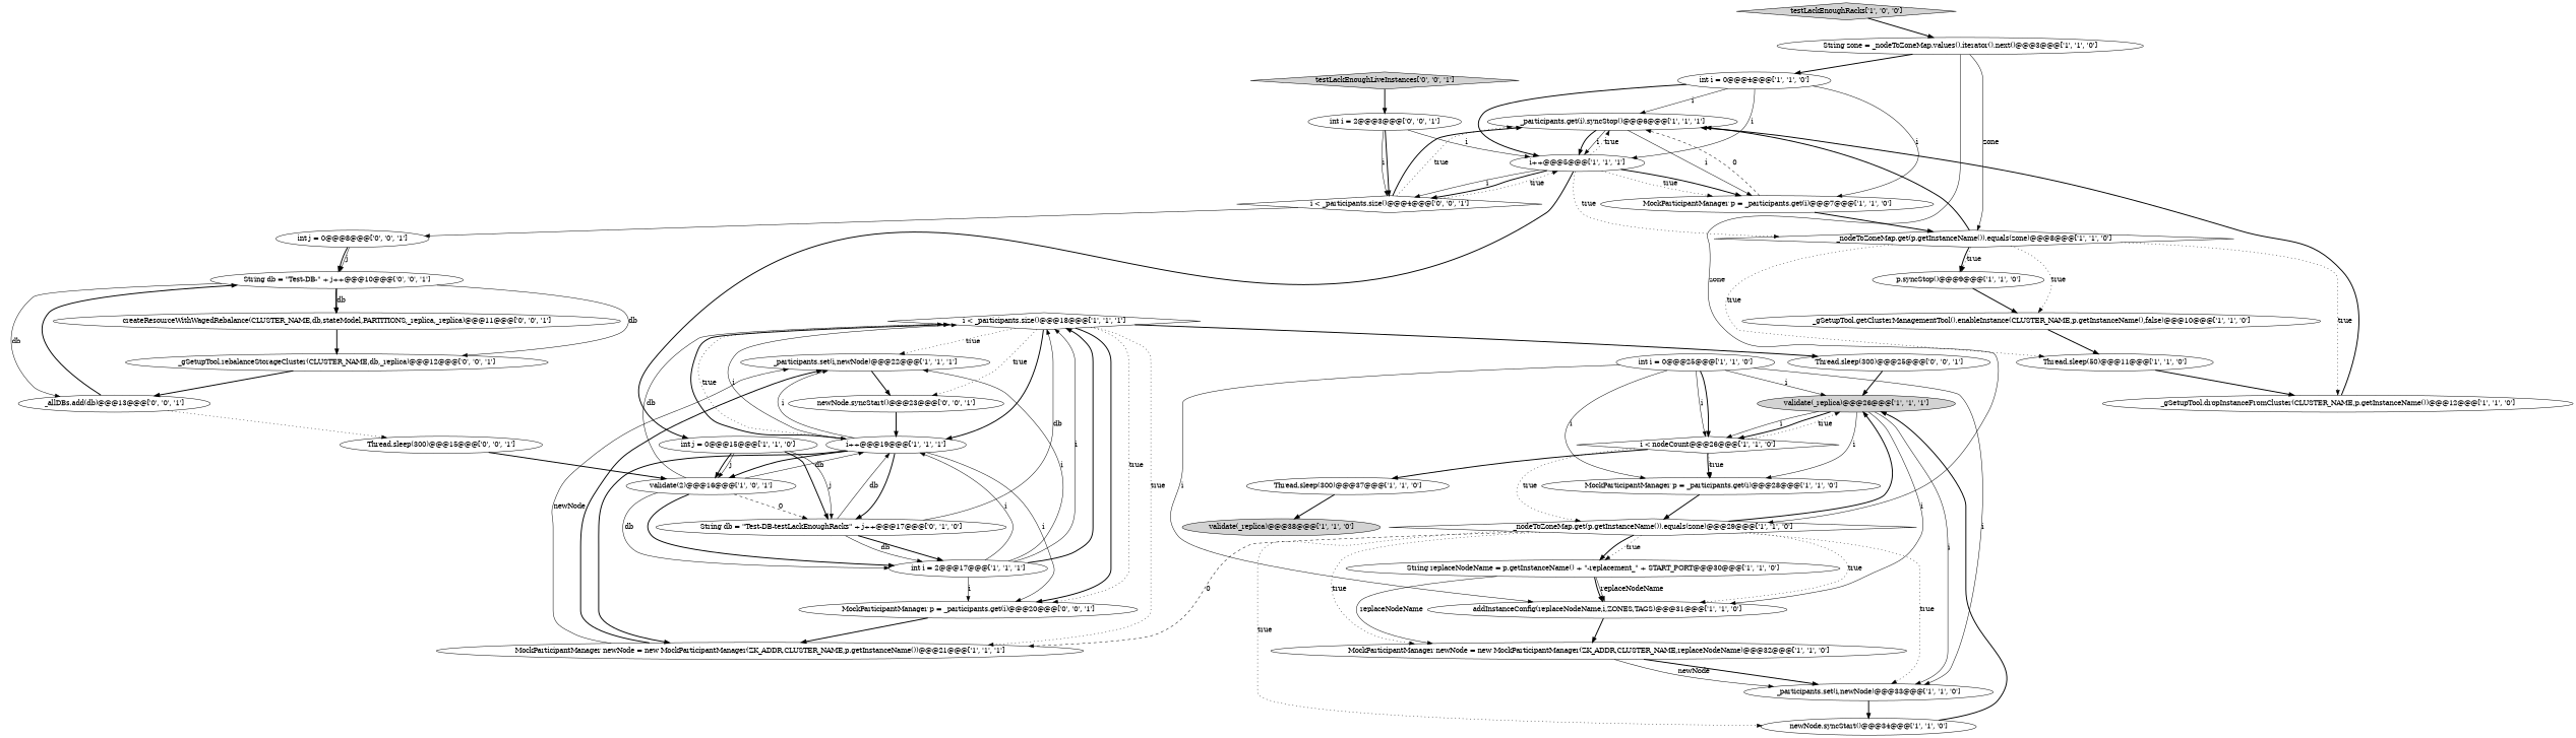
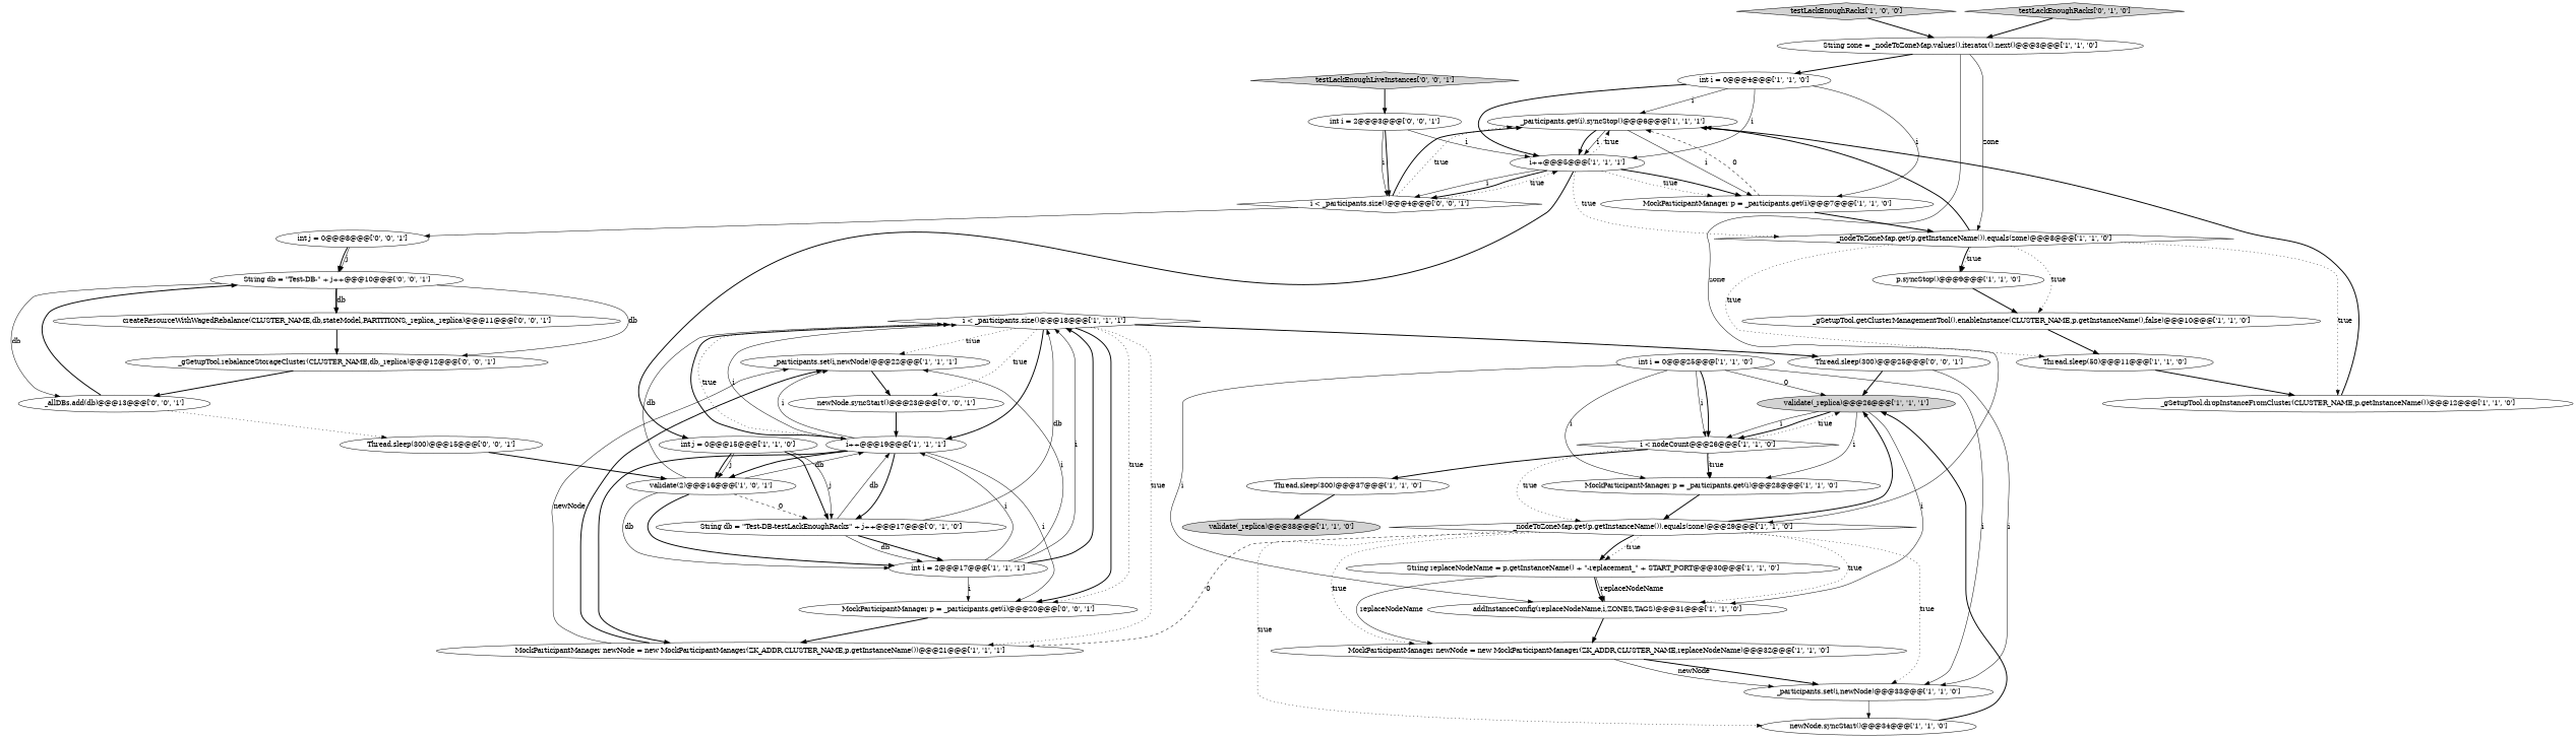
  digraph {
    node [fillcolor=white shape=ellipse style=filled]
    edge [style=bold]
    n1 [label="i < _participants.size()@@@18@@@['1', '1', '1']" shape=diamond]
    n2 [label="_participants.set(i,newNode)@@@22@@@['1', '1', '1']"]
    n3 [label="MockParticipantManager p = _participants.get(i)@@@20@@@['0', '0', '1']"]
    n4 [label="MockParticipantManager newNode = new MockParticipantManager(ZK_ADDR,CLUSTER_NAME,p.getInstanceName())@@@21@@@['1', '1', '1']"]
    n5 [label="Thread.sleep(300)@@@25@@@['0', '0', '1']"]
    n6 [label="i++@@@19@@@['1', '1', '1']"]
    n7 [label="newNode.syncStart()@@@23@@@['0', '0', '1']"]
    n8 [fillcolor=lightgray label="validate(_replica)@@@26@@@['1', '1', '1']"]
    n9 [label="validate(2)@@@16@@@['1', '0', '1']"]
    n10 [label="String db = \"Test-DB-testLackEnoughRacks\" + j++@@@17@@@['0', '1', '0']"]
    n11 [label="MockParticipantManager newNode = new MockParticipantManager(ZK_ADDR,CLUSTER_NAME,replaceNodeName)@@@32@@@['1', '1', '0']"]
    n12 [label="_participants.set(i,newNode)@@@33@@@['1', '1', '0']"]
    n13 [label="newNode.syncStart()@@@34@@@['1', '1', '0']"]
    n14 [label="MockParticipantManager p = _participants.get(i)@@@28@@@['1', '1', '0']"]
    n15 [label="i < nodeCount@@@26@@@['1', '1', '0']" shape=diamond]
    n16 [label="addInstanceConfig(replaceNodeName,i,ZONES,TAGS)@@@31@@@['1', '1', '0']"]
    n17 [label="Thread.sleep(50)@@@11@@@['1', '1', '0']"]
    n18 [label="_gSetupTool.dropInstanceFromCluster(CLUSTER_NAME,p.getInstanceName())@@@12@@@['1', '1', '0']"]
    n19 [label="_participants.get(i).syncStop()@@@6@@@['1', '1', '1']"]
    n20 [label="int i = 2@@@17@@@['1', '1', '1']"]
    n21 [label="int j = 0@@@8@@@['0', '0', '1']"]
    n22 [label="String db = \"Test-DB-\" + j++@@@10@@@['0', '0', '1']"]
    n23 [label="_allDBs.add(db)@@@13@@@['0', '0', '1']"]
    n24 [label="createResourceWithWagedRebalance(CLUSTER_NAME,db,stateModel,PARTITIONS,_replica,_replica)@@@11@@@['0', '0', '1']"]
    n25 [label="_gSetupTool.rebalanceStorageCluster(CLUSTER_NAME,db,_replica)@@@12@@@['0', '0', '1']"]
    n26 [label="int i = 0@@@4@@@['1', '1', '0']"]
    n27 [label="MockParticipantManager p = _participants.get(i)@@@7@@@['1', '1', '0']"]
    n28 [label="i++@@@5@@@['1', '1', '1']"]
    n29 [label="_nodeToZoneMap.get(p.getInstanceName()).equals(zone)@@@8@@@['1', '1', '0']" shape=diamond]
    n30 [label="i < _participants.size()@@@4@@@['0', '0', '1']" shape=diamond]
    n31 [label="int j = 0@@@15@@@['1', '1', '0']"]
    n32 [label="Thread.sleep(300)@@@37@@@['1', '1', '0']"]
    n33 [fillcolor=lightgray label="validate(_replica)@@@38@@@['1', '1', '0']"]
    n34 [label="Thread.sleep(300)@@@15@@@['0', '0', '1']"]
    n35 [label="p.syncStop()@@@9@@@['1', '1', '0']"]
    n36 [label="_gSetupTool.getClusterManagementTool().enableInstance(CLUSTER_NAME,p.getInstanceName(),false)@@@10@@@['1', '1', '0']"]
    n37 [label="String zone = _nodeToZoneMap.values().iterator().next()@@@3@@@['1', '1', '0']"]
    n38 [label="_nodeToZoneMap.get(p.getInstanceName()).equals(zone)@@@29@@@['1', '1', '0']" shape=diamond]
    n39 [label="String replaceNodeName = p.getInstanceName() + \"-replacement_\" + START_PORT@@@30@@@['1', '1', '0']"]
    n40 [fillcolor=lightgray label="testLackEnoughRacks['1', '0', '0']" shape=diamond]
    n41 [label="int i = 0@@@25@@@['1', '1', '0']"]
+   n42 [fillcolor=lightgray label="testLackEnoughRacks['0', '1', '0']" shape=diamond]
    n43 [label="int i = 2@@@3@@@['0', '0', '1']"]
    n44 [fillcolor=lightgray label="testLackEnoughLiveInstances['0', '0', '1']" shape=diamond]
    n1 -> n2 [label=true style=dotted]
    n1 -> n3
    n1 -> n3 [label=true style=dotted]
    n1 -> n4 [label=true style=dotted]
    n1 -> n5
    n1 -> n6
    n1 -> n6 [label=true style=dotted]
    n1 -> n7 [label=true style=dotted]
    n2 -> n7
    n3 -> n4
    n4 -> n2 [label=newNode style=solid]
    n4 -> n2
    n5 -> n8
    n6 -> n1 [label=i style=solid]
    n6 -> n1
    n6 -> n2 [label=i style=solid]
    n6 -> n3 [label=i style=solid]
    n6 -> n4
    n6 -> n9
    n6 -> n10
    n7 -> n6
-   n8 -> n12 [label=i style=solid]
+   n5 -> n12 [label=i style=solid]
    n8 -> n14 [label=i style=solid]
    n8 -> n15 [label=i style=solid]
    n8 -> n15
    n8 -> n16 [label=i style=solid]
    n9 -> n1 [label=db style=solid]
    n9 -> n6 [label=db style=solid]
    n9 -> n10 [label=0 style=dashed]
    n9 -> n20 [label=db style=solid]
    n9 -> n20
    n10 -> n1 [label=db style=solid]
    n10 -> n6 [label=db style=solid]
    n10 -> n20
    n10 -> n20 [label=db style=solid]
    n11 -> n12
    n11 -> n12 [label=newNode style=solid]
-   n12 -> n13
+   n12 -> n13 [style=solid]
    n13 -> n8
    n14 -> n38
    n15 -> n8 [label=true style=dotted]
    n15 -> n14
    n15 -> n14 [label=true style=dotted]
    n15 -> n32
    n15 -> n38 [label=true style=dotted]
    n16 -> n11
    n17 -> n18
    n18 -> n19
    n19 -> n27 [label=i style=solid]
    n19 -> n28
    n19 -> n28 [label=i style=solid]
    n20 -> n1
    n20 -> n1 [label=i style=solid]
    n20 -> n2 [label=i style=solid]
    n20 -> n3 [label=i style=solid]
    n20 -> n6 [label=i style=solid]
    n21 -> n22 [label=j style=solid]
    n21 -> n22
    n22 -> n23 [label=db style=solid]
    n22 -> n24 [label=db style=solid]
    n22 -> n24
    n22 -> n25 [label=db style=solid]
    n23 -> n22
    n23 -> n34 [style=dotted]
    n24 -> n25
    n25 -> n23
    n26 -> n19 [label=i style=solid]
    n26 -> n27 [label=i style=solid]
    n26 -> n28 [label=i style=solid]
    n26 -> n28
    n27 -> n19 [label=0 style=dashed]
    n27 -> n29
    n28 -> n19 [label=true style=dotted]
    n28 -> n27
    n28 -> n27 [label=true style=dotted]
    n28 -> n29 [label=true style=dotted]
    n28 -> n30 [label=i style=solid]
    n28 -> n30
    n28 -> n31
    n29 -> n17 [label=true style=dotted]
    n29 -> n18 [label=true style=dotted]
    n29 -> n19
    n29 -> n35
    n29 -> n35 [label=true style=dotted]
    n29 -> n36 [label=true style=dotted]
    n30 -> n19
    n30 -> n19 [label=true style=dotted]
    n30 -> n21 [style=solid]
    n30 -> n28 [label=true style=dotted]
    n31 -> n9
    n31 -> n9 [label=j style=solid]
    n31 -> n10
    n31 -> n10 [label=j style=solid]
    n32 -> n33
    n34 -> n9
    n35 -> n36
    n36 -> n17
    n37 -> n26
    n37 -> n29 [label=zone style=solid]
    n37 -> n38 [label=zone style=solid]
    n38 -> n4 [label=0 style=dashed]
    n38 -> n8
    n38 -> n11 [label=true style=dotted]
    n38 -> n12 [label=true style=dotted]
    n38 -> n13 [label=true style=dotted]
    n38 -> n16 [label=true style=dotted]
    n38 -> n39 [label=true style=dotted]
    n38 -> n39
    n39 -> n11 [label=replaceNodeName style=solid]
    n39 -> n16
    n39 -> n16 [label=replaceNodeName style=solid]
    n40 -> n37
-   n41 -> n8 [label=i style=solid]
+   n41 -> n8 [label=0 style=solid]
    n41 -> n12 [label=i style=solid]
    n41 -> n14 [label=i style=solid]
    n41 -> n15 [label=i style=solid]
    n41 -> n15
    n41 -> n16 [label=i style=solid]
+   n42 -> n37
    n43 -> n28 [label=i style=solid]
    n43 -> n30
    n43 -> n30 [label=i style=solid]
    n44 -> n43
  }
